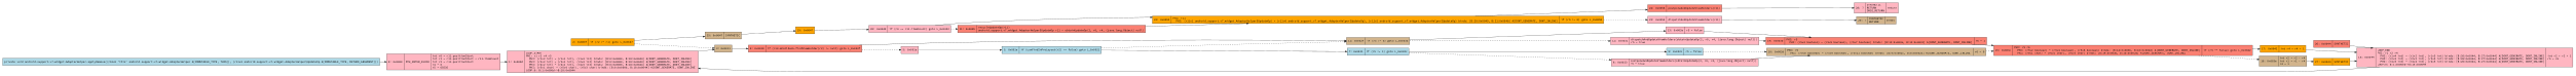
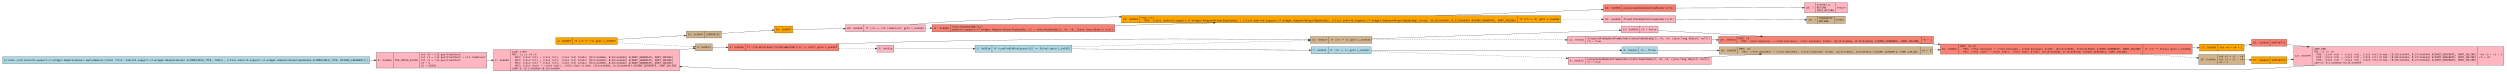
  digraph {
    fontname="Source Code Pro"
    rankdir=LR
    node [fillcolor=lightpink fontname="Source Code Pro" shape=record style=filled]
    edge [fontname="Source Code Pro"]
    n1 [label="{0\:\ 0x0000|MTH_ENTER_BLOCK\l|int r0 = r11.positionStart\lint r1 = r11.positionStart + r11.itemCount\lint r2 = r11.positionStart\lr4 = 0\lr5 = 65535\l}"]
    n2 [label="{1\:\ 0x000d|LOOP_START\lPHI: r1 r2 r4 r5 \l  PHI: (r1v2 int) = (r1v1 int), (r1v4 int) binds: [B:0:0x0000, B:18:0x0044] A[DONT_GENERATE, DONT_INLINE]\l  PHI: (r2v2 int) = (r2v1 int), (r2v4 int) binds: [B:0:0x0000, B:18:0x0044] A[DONT_GENERATE, DONT_INLINE]\l  PHI: (r4v2 int) = (r4v1 int), (r4v3 int) binds: [B:0:0x0000, B:18:0x0044] A[DONT_GENERATE, DONT_INLINE]\l  PHI: (r5v1 char) = (r5v0 char), (r5v3 char) binds: [B:0:0x0000, B:18:0x0044] A[DONT_GENERATE, DONT_INLINE]\lLOOP:0: B:1:0x000d\-\>B:18:0x0044\l}"]
    n3 [fillcolor=tan label="{3\:\ 0x0011}"]
    n4 [fillcolor=orange label="{2\:\ 0x000f|if (r2 \>= r1) goto L_0x0047\l}"]
    n5 [fillcolor=tan label="{25\:\ 0x0047|SYNTHETIC\l}"]
    n6 [fillcolor=salmon label="{4\:\ 0x0018|if (r10.mCallback.findViewHolder(r2) != null) goto L_0x002f\l}"]
    n7 [fillcolor=orange label="{19\:\ 0x0047}"]
    n8 [label="{5\:\ 0x001a}"]
    n9 [fillcolor=tan label="{11\:\ 0x002f|if (r5 != 0) goto L_0x003a\l}"]
    n10 [fillcolor=lightblue label="{6\:\ 0x001e|if (canFindInPreLayout(r2) == false) goto L_0x0021\l}"]
    n11 [label="{12\:\ 0x0031|dispatchAndUpdateViewHolders(obtainUpdateOp(2, r0, r4, (java.lang.Object) null))\lr5 = true\l}"]
    n12 [label="{13\:\ 0x003a|r5 = false\l}"]
    n13 [fillcolor=lightblue label="{7\:\ 0x0021|if (r5 != 1) goto L_0x002c\l}"]
    n14 [label="{8\:\ 0x0023|postponeAndUpdateViewHolders(obtainUpdateOp(2, r0, r4, (java.lang.Object) null))\lr5 = true\l}"]
    n15 [fillcolor=lightblue label="{9\:\ 0x002c|r5 = false\l}"]
    n16 [fillcolor=tan label="{10\:\ 0x002d|PHI: r5 \l  PHI: (r5v8 boolean) = (r5v9 boolean), (r5v11 boolean) binds: [B:9:0x002c, B:8:0x0023] A[DONT_GENERATE, DONT_INLINE]\l|r6 = 0\l}"]
    n17 [fillcolor=salmon label="{15\:\ 0x003c|PHI: r5 r6 \l  PHI: (r5v2 boolean) = (r5v4 boolean), (r5v8 boolean) binds: [B:14:0x003b, B:10:0x002d] A[DONT_GENERATE, DONT_INLINE]\l  PHI: (r6v1 char) = (r6v2 char), (r6v3 char) binds: [B:14:0x003b, B:10:0x002d] A[DONT_GENERATE, DONT_INLINE]\l|if (r5 == false) goto L_0x0042\l}"]
    n18 [fillcolor=tan label="{16\:\ 0x003e|int r2 = r2 \- r4\lint r1 = r1 \- r4\lr4 = 1\l}"]
    n19 [fillcolor=orange label="{17\:\ 0x0042|int r4 = r4 + 1\l}"]
    n20 [fillcolor=salmon label="{14\:\ 0x003b|PHI: r5 \l  PHI: (r5v4 boolean) = (r5v5 boolean), (r5v7 boolean) binds: [B:13:0x003a, B:12:0x0031] A[DONT_GENERATE, DONT_INLINE]\l|r6 = 1\l}"]
    n21 [fillcolor=orange label="{27\:\ 0x0044|SYNTHETIC\l}"]
    n22 [fillcolor=salmon label="{26\:\ 0x0044|SYNTHETIC\l}"]
    n23 [label="{18\:\ 0x0044|LOOP_END\lPHI: r1 r2 r4 \l  PHI: (r1v4 int) = (r1v2 int), (r1v5 int) binds: [B:26:0x0044, B:27:0x0044] A[DONT_GENERATE, DONT_INLINE]\l  PHI: (r2v3 int) = (r2v2 int), (r2v5 int) binds: [B:26:0x0044, B:27:0x0044] A[DONT_GENERATE, DONT_INLINE]\l  PHI: (r4v3 int) = (r4v4 int), (r4v5 int) binds: [B:26:0x0044, B:27:0x0044] A[DONT_GENERATE, DONT_INLINE]\lLOOP:0: B:1:0x000d\-\>B:18:0x0044\l|int r2 = r2 + 1\lr5 = r6\l}"]
    n24 [label="{20\:\ 0x0049|if (r4 == r11.itemCount) goto L_0x0052\l}"]
    n25 [fillcolor=salmon label="{21\:\ 0x004b|recycleUpdateOp(r11)\landroid.support.v7.widget.AdapterHelper$UpdateOp r11 = obtainUpdateOp(2, r0, r4, (java.lang.Object) null)\l}"]
    n26 [fillcolor=orange label="{22\:\ 0x0052|PHI: r11 \l  PHI: (r11v1 android.support.v7.widget.AdapterHelper$UpdateOp) = (r11v0 android.support.v7.widget.AdapterHelper$UpdateOp), (r11v2 android.support.v7.widget.AdapterHelper$UpdateOp) binds: [B:20:0x0049, B:21:0x004b] A[DONT_GENERATE, DONT_INLINE]\l|if (r5 != 0) goto L_0x0058\l}"]
    n27 [label="{23\:\ 0x0054|dispatchAndUpdateViewHolders(r11)\l}"]
    n28 [fillcolor=salmon label="{24\:\ 0x0058|postponeAndUpdateViewHolders(r11)\l}"]
    n29 [fillcolor=tan label="{29\:\ ?|SYNTHETIC\lRETURN\l|binds\l}"]
    n30 [label="{28\:\ ?|SYNTHETIC\lRETURN\lORIG_RETURN\l|return\l}"]
    n31 [fillcolor=lightblue label="{private void android.support.v7.widget.AdapterHelper.applyRemove((r10v0 'this' android.support.v7.widget.AdapterHelper A[IMMUTABLE_TYPE, THIS]), (r11v0 android.support.v7.widget.AdapterHelper$UpdateOp A[IMMUTABLE_TYPE, METHOD_ARGUMENT])) }"]
    n1 -> n2
    n2 -> n3
    n3 -> n6
    n4 -> n3 [style=dashed]
    n4 -> n5
    n5 -> n7
    n6 -> n8 [style=dashed]
    n6 -> n9
    n7 -> n24
    n8 -> n10
    n9 -> n11 [style=dashed]
    n9 -> n12
    n10 -> n9 [style=dashed]
    n10 -> n13
    n11 -> n20
    n12 -> n20
    n13 -> n14 [style=dashed]
    n13 -> n15
    n14 -> n16
-   n15 -> n16 [style=dashed]
+   n15 -> n16
    n16 -> n17 [style=dashed]
    n17 -> n18 [style=dashed]
    n17 -> n19
    n18 -> n21
-   n19 -> n23
+   n19 -> n22
    n20 -> n17
    n21 -> n23
    n22 -> n23
    n23 -> n2
    n24 -> n25 [style=dashed]
    n24 -> n26
    n25 -> n26
    n26 -> n27 [style=dashed]
    n26 -> n28
    n27 -> n29
    n28 -> n30
    n31 -> n1
  }
